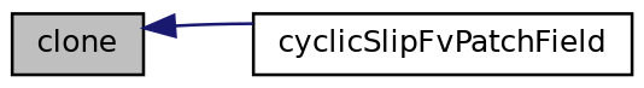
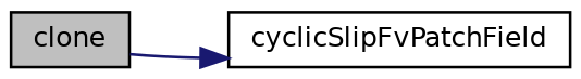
  digraph {
    rankdir=LR
    node [color=black fontname=Helvetica fontsize=10 shape=record]
    n1 [fillcolor=grey75 fontcolor=black height=0.2 label=clone style=filled width=0.4]
    n2 [height=0.2 label=cyclicSlipFvPatchField width=0.4]
-   n2 -> n1 [color=midnightblue fontname=Helvetica fontsize=10 labelfontname=Helvetica labelfontsize=10 style=solid]
+   n1 -> n2 [color=midnightblue fontname=Helvetica fontsize=10 labelfontname=Helvetica labelfontsize=10 style=solid]
  }
